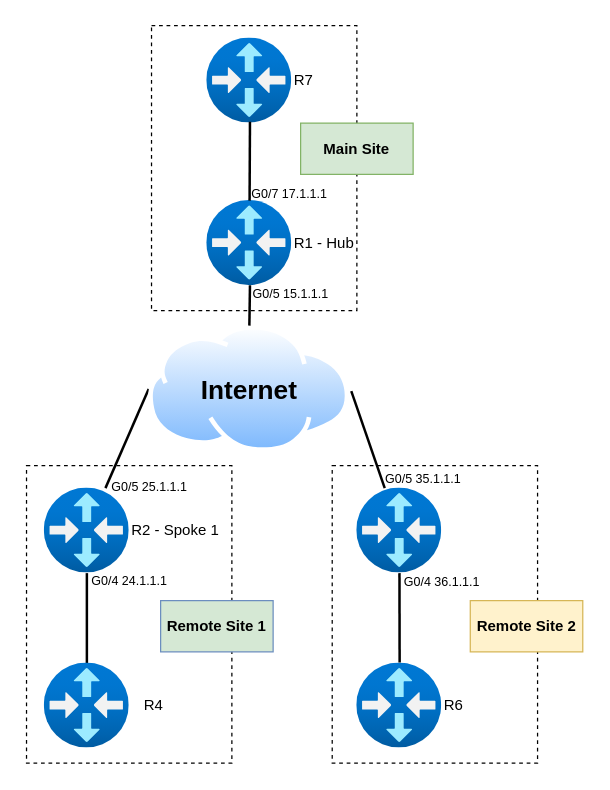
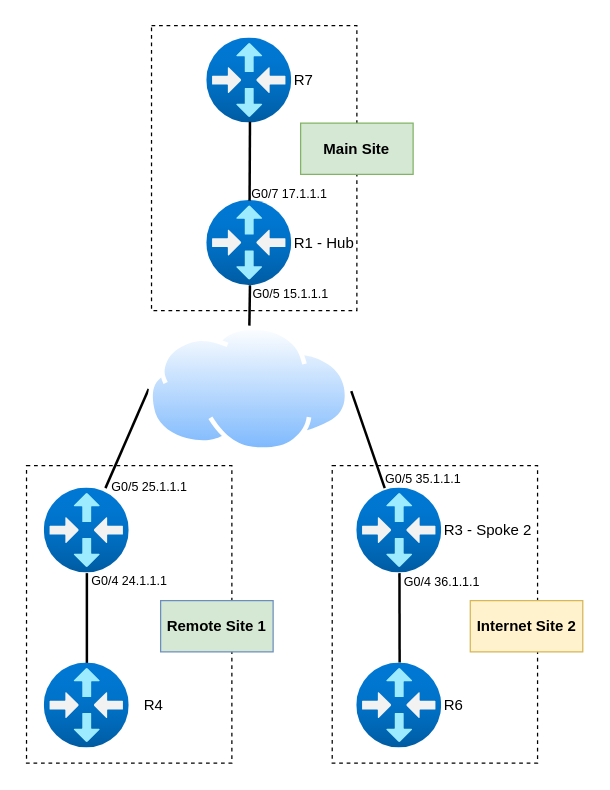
  <mxCell id="0" />
  <mxCell id="1" parent="0" />
  <mxCell id="2" value="" style="image;aspect=fixed;html=1;points=[];align=center;fontSize=12;image=img/lib/azure2/networking/Virtual_Router.svg;" vertex="1" parent="1"><mxGeometry x="165" y="30" width="68" height="68" as="geometry" /></mxCell>
  <mxCell id="3" value="" style="image;aspect=fixed;html=1;points=[];align=center;fontSize=12;image=img/lib/azure2/networking/Virtual_Router.svg;" vertex="1" parent="1"><mxGeometry x="165" y="160" width="68" height="68" as="geometry" /></mxCell>
  <mxCell id="4" style="rounded=0;orthogonalLoop=1;jettySize=auto;html=1;entryX=0;entryY=0.5;entryDx=0;entryDy=0;endArrow=none;endFill=0;strokeWidth=2;" edge="1" parent="1" source="6" target="10"><mxGeometry relative="1" as="geometry" /></mxCell>
  <mxCell id="5" style="rounded=0;orthogonalLoop=1;jettySize=auto;html=1;strokeWidth=2;endArrow=none;endFill=0;" edge="1" parent="1" source="6" target="7"><mxGeometry relative="1" as="geometry" /></mxCell>
  <mxCell id="6" value="" style="image;aspect=fixed;html=1;points=[];align=center;fontSize=12;image=img/lib/azure2/networking/Virtual_Router.svg;" vertex="1" parent="1"><mxGeometry x="35" y="390" width="68" height="68" as="geometry" /></mxCell>
  <mxCell id="7" value="" style="image;aspect=fixed;html=1;points=[];align=center;fontSize=12;image=img/lib/azure2/networking/Virtual_Router.svg;" vertex="1" parent="1"><mxGeometry x="35" y="530" width="68" height="68" as="geometry" /></mxCell>
  <mxCell id="8" value="" style="image;aspect=fixed;html=1;points=[];align=center;fontSize=12;image=img/lib/azure2/networking/Virtual_Router.svg;" vertex="1" parent="1"><mxGeometry x="285" y="390" width="68" height="68" as="geometry" /></mxCell>
  <mxCell id="9" value="" style="image;aspect=fixed;html=1;points=[];align=center;fontSize=12;image=img/lib/azure2/networking/Virtual_Router.svg;" vertex="1" parent="1"><mxGeometry x="285" y="530" width="68" height="68" as="geometry" /></mxCell>
  <mxCell id="10" value="" style="image;aspect=fixed;perimeter=ellipsePerimeter;html=1;align=center;shadow=0;dashed=0;spacingTop=3;image=img/lib/active_directory/internet_cloud.svg;" vertex="1" parent="1"><mxGeometry x="118.45" y="260" width="161.11" height="101.5" as="geometry" /></mxCell>
- <mxCell id="11" value="&lt;b&gt;&lt;font style=&quot;font-size: 21px;&quot;&gt;Internet&lt;/font&gt;&lt;/b&gt;" style="text;strokeColor=none;align=center;fillColor=none;html=1;verticalAlign=middle;whiteSpace=wrap;rounded=0;" vertex="1" parent="1"><mxGeometry x="169.01" y="295.75" width="60" height="30" as="geometry" /></mxCell>
  <mxCell id="12" value="R1 - Hub" style="text;strokeColor=none;align=left;fillColor=none;html=1;verticalAlign=middle;whiteSpace=wrap;rounded=0;" vertex="1" parent="1"><mxGeometry x="233" y="179" width="60" height="30" as="geometry" /></mxCell>
  <mxCell id="13" value="R7" style="text;strokeColor=none;align=left;fillColor=none;html=1;verticalAlign=middle;whiteSpace=wrap;rounded=0;" vertex="1" parent="1"><mxGeometry x="233" y="49" width="60" height="30" as="geometry" /></mxCell>
- <mxCell id="14" value="R2 - Spoke 1" style="text;strokeColor=none;align=left;fillColor=none;html=1;verticalAlign=middle;whiteSpace=wrap;rounded=0;" vertex="1" parent="1"><mxGeometry x="103" y="409" width="76.55" height="30" as="geometry" /></mxCell>
+ <mxCell id="15" value="R3 - Spoke 2" style="text;strokeColor=none;align=left;fillColor=none;html=1;verticalAlign=middle;whiteSpace=wrap;rounded=0;" vertex="1" parent="1"><mxGeometry x="353" y="409" width="76.55" height="30" as="geometry" /></mxCell>
  <mxCell id="16" value="R4" style="text;strokeColor=none;align=left;fillColor=none;html=1;verticalAlign=middle;whiteSpace=wrap;rounded=0;" vertex="1" parent="1"><mxGeometry x="113" y="549" width="60" height="30" as="geometry" /></mxCell>
  <mxCell id="17" value="R6" style="text;strokeColor=none;align=left;fillColor=none;html=1;verticalAlign=middle;whiteSpace=wrap;rounded=0;" vertex="1" parent="1"><mxGeometry x="353" y="549" width="60" height="30" as="geometry" /></mxCell>
  <mxCell id="18" style="rounded=0;orthogonalLoop=1;jettySize=auto;html=1;entryX=1.006;entryY=0.516;entryDx=0;entryDy=0;entryPerimeter=0;endArrow=none;endFill=0;strokeWidth=2;" edge="1" parent="1" source="8" target="10"><mxGeometry relative="1" as="geometry" /></mxCell>
  <mxCell id="19" style="rounded=0;orthogonalLoop=1;jettySize=auto;html=1;entryX=0.503;entryY=-0.008;entryDx=0;entryDy=0;entryPerimeter=0;endArrow=none;endFill=0;strokeWidth=2;" edge="1" parent="1" source="8" target="9"><mxGeometry relative="1" as="geometry" /></mxCell>
  <mxCell id="20" style="rounded=0;orthogonalLoop=1;jettySize=auto;html=1;exitX=0.5;exitY=0;exitDx=0;exitDy=0;entryX=0.507;entryY=0.995;entryDx=0;entryDy=0;entryPerimeter=0;endArrow=none;endFill=0;strokeWidth=2;" edge="1" parent="1" source="10" target="3"><mxGeometry relative="1" as="geometry" /></mxCell>
  <mxCell id="21" style="rounded=0;orthogonalLoop=1;jettySize=auto;html=1;entryX=0.507;entryY=0.983;entryDx=0;entryDy=0;entryPerimeter=0;strokeWidth=2;endArrow=none;endFill=0;" edge="1" parent="1" source="3" target="2"><mxGeometry relative="1" as="geometry" /></mxCell>
  <mxCell id="22" value="&lt;font style=&quot;font-size: 10px;&quot;&gt;G0/5 15.1.1.1&lt;/font&gt;" style="text;strokeColor=none;align=left;fillColor=none;html=1;verticalAlign=middle;whiteSpace=wrap;rounded=0;" vertex="1" parent="1"><mxGeometry x="200" y="224" width="69.72" height="20" as="geometry" /></mxCell>
  <mxCell id="23" value="&lt;font style=&quot;font-size: 10px;&quot;&gt;G0/7 17.1.1.1&lt;/font&gt;" style="text;strokeColor=none;align=left;fillColor=none;html=1;verticalAlign=middle;whiteSpace=wrap;rounded=0;" vertex="1" parent="1"><mxGeometry x="199" y="144" width="69.72" height="20" as="geometry" /></mxCell>
  <mxCell id="24" value="&lt;font style=&quot;font-size: 10px;&quot;&gt;G0/5 25.1.1.1&lt;/font&gt;" style="text;strokeColor=none;align=left;fillColor=none;html=1;verticalAlign=middle;whiteSpace=wrap;rounded=0;" vertex="1" parent="1"><mxGeometry x="87.28" y="379" width="69.72" height="20" as="geometry" /></mxCell>
  <mxCell id="25" value="&lt;font style=&quot;font-size: 10px;&quot;&gt;G0/5 35.1.1.1&lt;/font&gt;" style="text;strokeColor=none;align=left;fillColor=none;html=1;verticalAlign=middle;whiteSpace=wrap;rounded=0;" vertex="1" parent="1"><mxGeometry x="306" y="372" width="69.72" height="20" as="geometry" /></mxCell>
  <mxCell id="26" value="&lt;font style=&quot;font-size: 10px;&quot;&gt;G0/4 24.1.1.1&lt;/font&gt;" style="text;strokeColor=none;align=left;fillColor=none;html=1;verticalAlign=middle;whiteSpace=wrap;rounded=0;" vertex="1" parent="1"><mxGeometry x="71" y="454" width="69.72" height="20" as="geometry" /></mxCell>
  <mxCell id="27" value="&lt;font style=&quot;font-size: 10px;&quot;&gt;G0/4 36.1.1.1&lt;/font&gt;" style="text;strokeColor=none;align=left;fillColor=none;html=1;verticalAlign=middle;whiteSpace=wrap;rounded=0;" vertex="1" parent="1"><mxGeometry x="321" y="455" width="69.72" height="20" as="geometry" /></mxCell>
  <mxCell id="28" value="" style="whiteSpace=wrap;html=1;fillColor=none;dashed=1;" vertex="1" parent="1"><mxGeometry x="20.72" y="372" width="164.28" height="238" as="geometry" /></mxCell>
  <mxCell id="29" value="" style="whiteSpace=wrap;html=1;fillColor=none;dashed=1;" vertex="1" parent="1"><mxGeometry x="265.27" y="372" width="164.28" height="238" as="geometry" /></mxCell>
  <mxCell id="30" value="" style="whiteSpace=wrap;html=1;fillColor=none;dashed=1;" vertex="1" parent="1"><mxGeometry x="120.72" y="20" width="164.28" height="228" as="geometry" /></mxCell>
  <mxCell id="31" value="Main Site" style="whiteSpace=wrap;html=1;fillColor=#d5e8d4;strokeColor=#82b366;fontStyle=1" vertex="1" parent="1"><mxGeometry x="240" y="98" width="90" height="41" as="geometry" /></mxCell>
  <mxCell id="32" value="Remote Site 1" style="whiteSpace=wrap;html=1;fillColor=#d5e8d4;strokeColor=#6c8ebf;fontStyle=1;" vertex="1" parent="1"><mxGeometry x="128" y="480" width="90" height="41" as="geometry" /></mxCell>
- <mxCell id="33" value="Remote Site 2" style="whiteSpace=wrap;html=1;fillColor=#fff2cc;strokeColor=#d6b656;fontStyle=1" vertex="1" parent="1"><mxGeometry x="375.72" y="480" width="90" height="41" as="geometry" /></mxCell>
+ <mxCell id="33" value="Internet Site 2" style="whiteSpace=wrap;html=1;fillColor=#fff2cc;strokeColor=#d6b656;fontStyle=1" vertex="1" parent="1"><mxGeometry x="375.72" y="480" width="90" height="41" as="geometry" /></mxCell>
